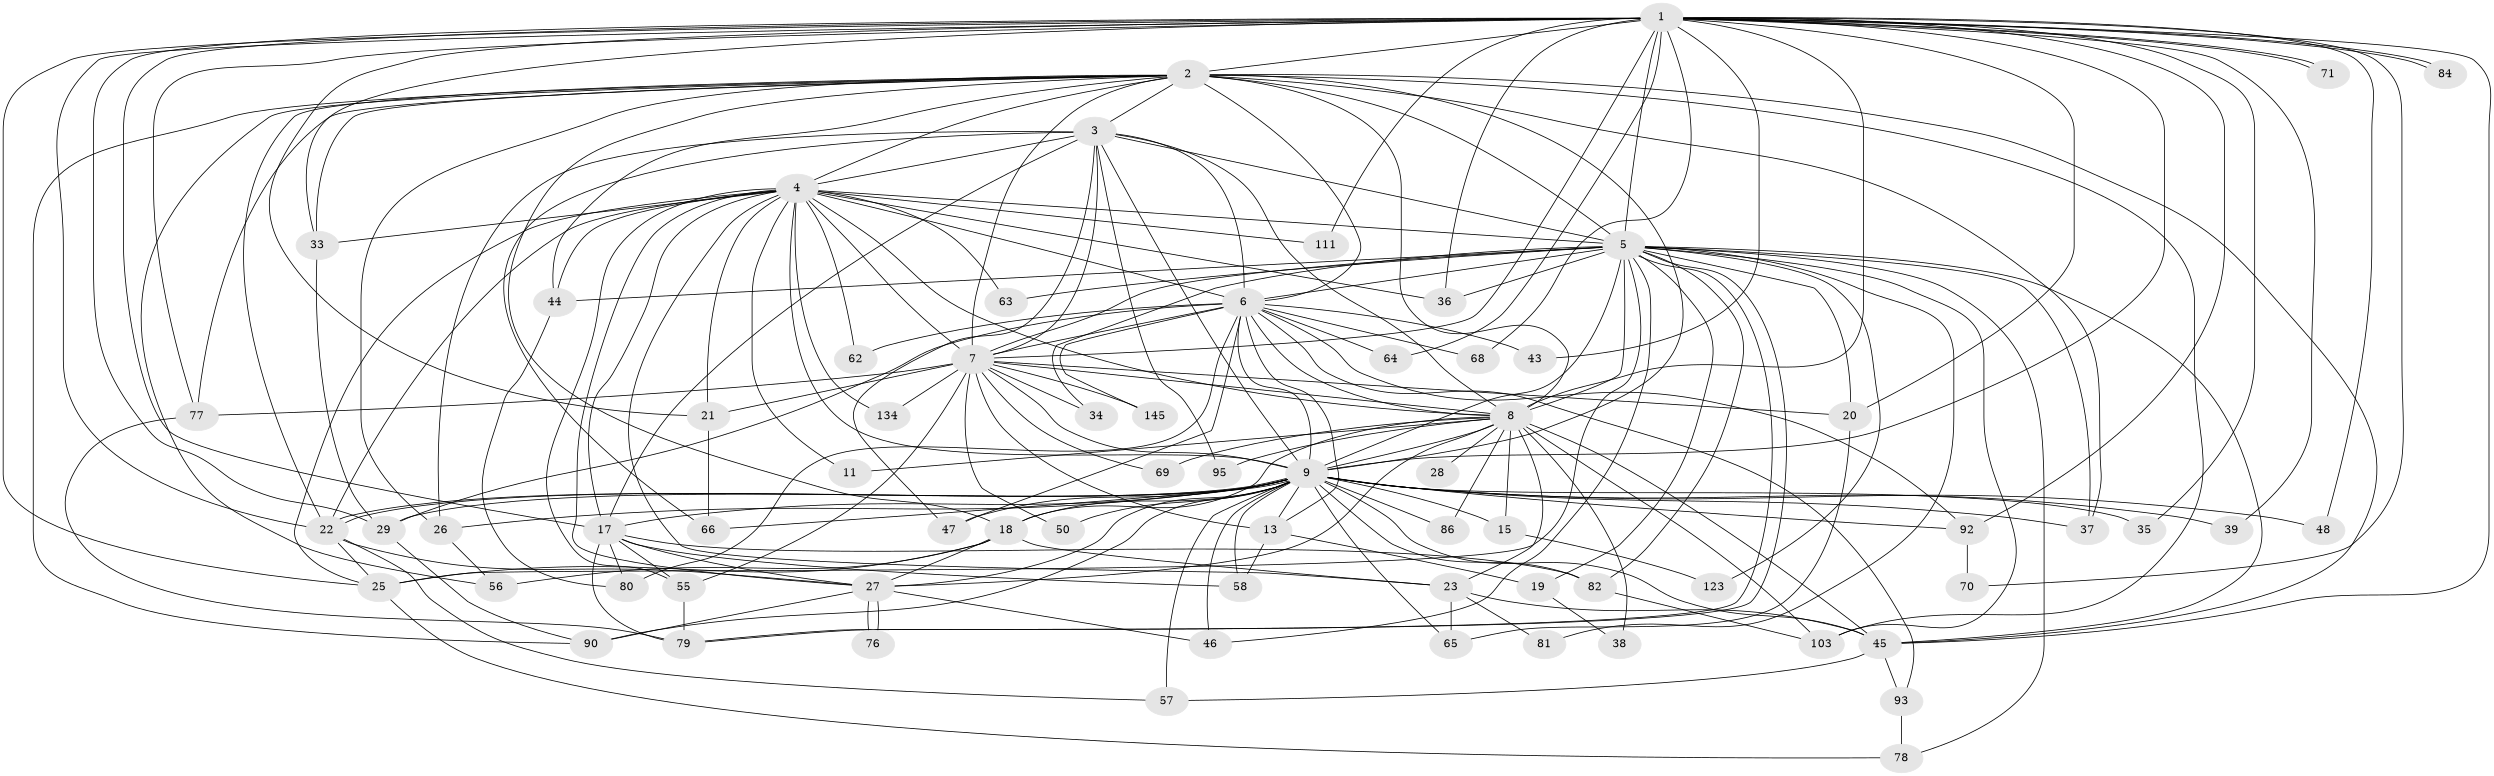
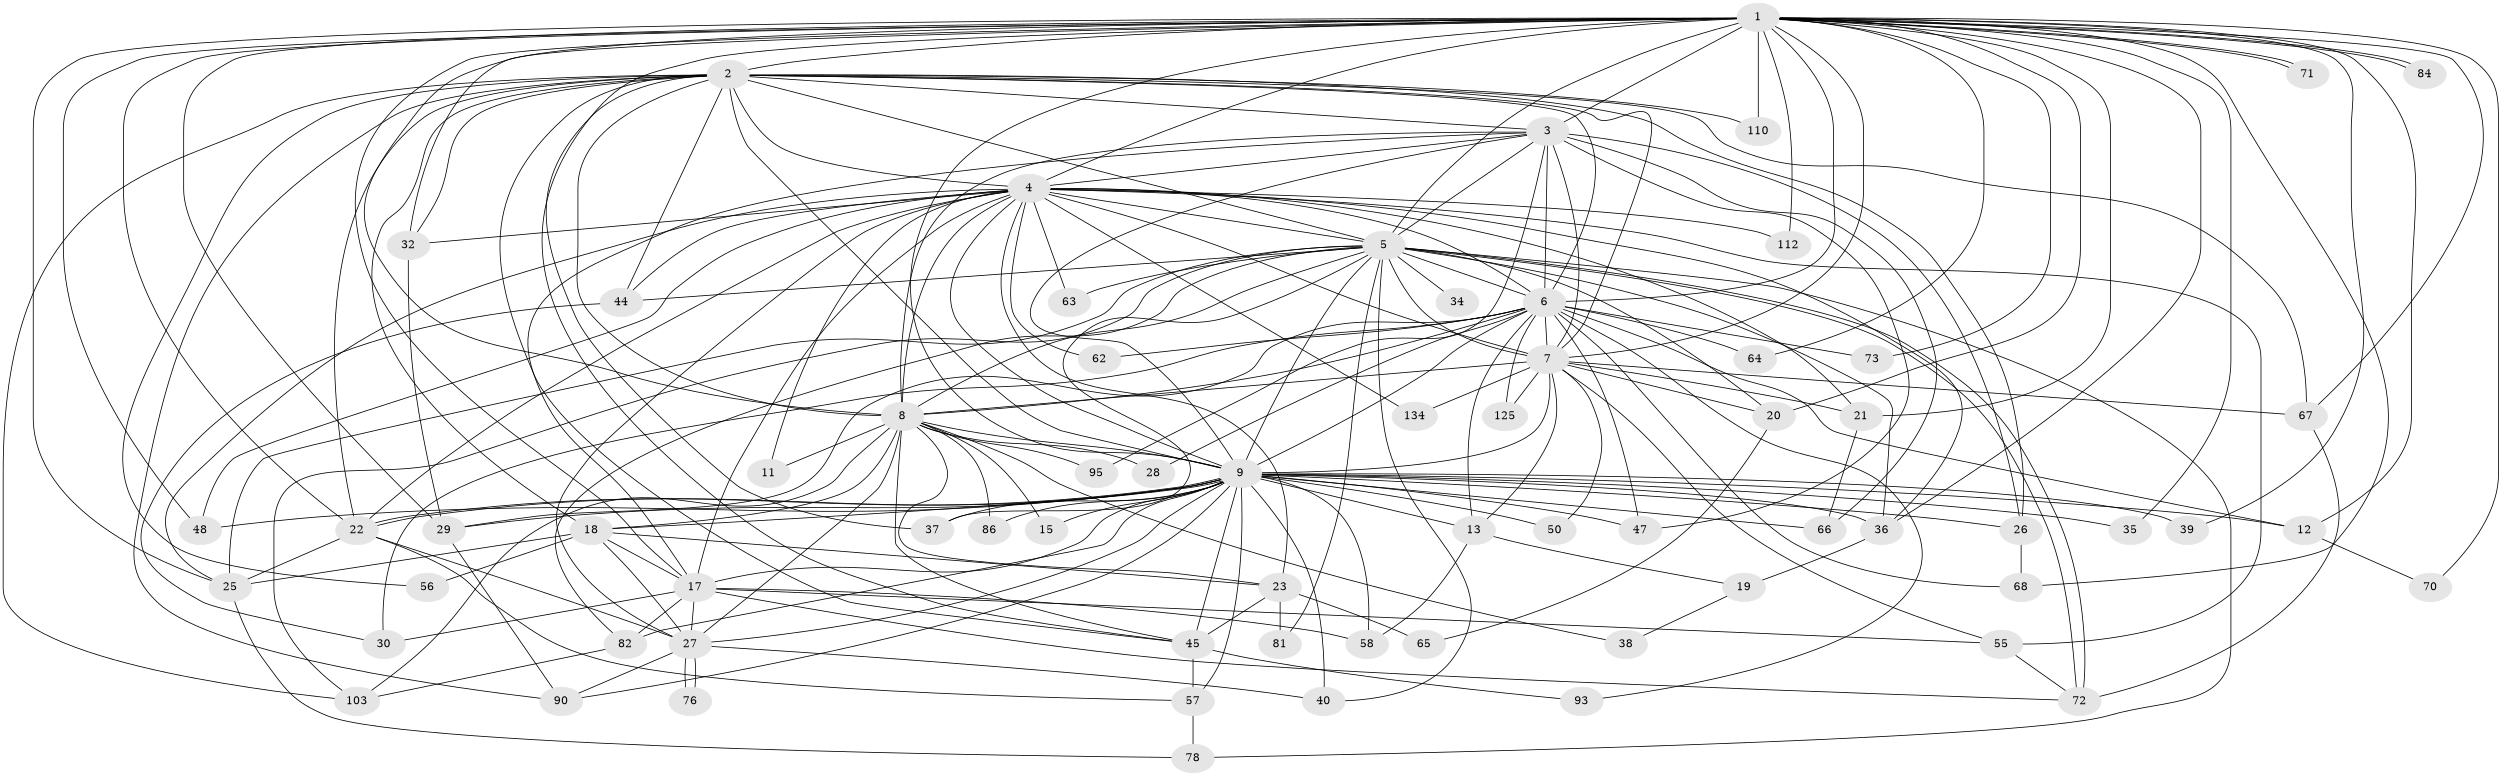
  graph {
    node [color=gray90 style=filled]
    1 [super="+30+10"]
    2
    3
    4 [super="+41"]
    5
    6
    7
    8 [super="+51+105"]
    9 [super="+96+14+31+108+136"]
-   12 [super="+52+33" label=92]
+   12 [super="+52+33"]
    17 [super="+42"]
    20 [super="+24"]
    21 [super="+100"]
    22 [super="+53+85"]
    25 [super="+143+60"]
    29 [super="+74+140+46"]
-   32 [super="+114" label=33]
+   32 [super="+114"]
    35 [super="+135"]
    36 [super="+54"]
    39
    45 [super="+94+99+92"]
    48 [super="+141"]
    64
    68 [super="+97"]
    70
    71
-   73 [label=43]
-   77 [super="+98+88"]
+   73
+   77 [super="+98+88" label=67]
    84
-   112 [label=111]
+   110
+   112
    n32 [label=18 super="+18+61+75+87"]
    26 [super="+91"]
    37 [super="+121"]
    44 [super="+116"]
    56
    90 [super="+139"]
    103 [super="+104"]
    47 [super="+89"]
    66
    95
    11
    23 [super="+43"]
    27 [super="+102+106+67+72"]
    55 [super="+133+115"]
    62
    63
    134
    19
    34
-   40 [label=46]
+   40
    78 [super="+130"]
-   79 [super="+83"]
+   79 [super="+83" label=72]
    81
    82
-   123
    13
    28
-   80
+   80 [label=30]
    93
-   125 [label=145]
+   125
    50
-   69
    15
    38
    86
    58
    n68 [label=57 super="+111"]
    65
    76
    1 -- 2 [weight=2]
+   1 -- 3 [weight=3]
+   1 -- 4 [weight=2]
    1 -- 5 [weight=3]
+   1 -- 6 [weight=2]
    1 -- 7 [weight=2]
    1 -- 8 [weight=2]
    1 -- 9 [weight=2]
    1 -- 12 [weight=2]
    1 -- 17
    1 -- 20
    1 -- 21 [weight=2]
    1 -- 22 [weight=2]
    1 -- 25
    1 -- 29 [weight=2]
    1 -- 32
    1 -- 35 [weight=2]
    1 -- 36
    1 -- 39
    1 -- 45
    1 -- 48
    1 -- 64
    1 -- 68
    1 -- 70
    1 -- 71
    1 -- 71
    1 -- 73
    1 -- 77
    1 -- 84
    1 -- 84
+   1 -- 110
    1 -- 112
    2 -- 3
    2 -- 4
    2 -- 5
    2 -- 6
    2 -- 7
    2 -- 8 [weight=2]
    2 -- 9 [weight=2]
    2 -- 22
    2 -- 32
    2 -- 45
    2 -- 77
+   2 -- 110
    2 -- n32
    2 -- 26
    2 -- 37
    2 -- 44
    2 -- 56
    2 -- 90
    2 -- 103
    3 -- 4
    3 -- 5
    3 -- 6
    3 -- 7
    3 -- 8
    3 -- 9
    3 -- 17
    3 -- 26
    3 -- 47
    3 -- 66
    3 -- 95
    4 -- 5
    4 -- 6 [weight=2]
    4 -- 7
    4 -- 8
    4 -- 9
    4 -- 17 [weight=2]
    4 -- 21
    4 -- 22
    4 -- 25
    4 -- 32
    4 -- 36
+   4 -- 48
    4 -- 112
    4 -- 44
    4 -- 11
    4 -- 23
    4 -- 27
    4 -- 55
    4 -- 62
    4 -- 63
    4 -- 134
    5 -- 6
    5 -- 7
    5 -- 8
    5 -- 9
    5 -- 20
    5 -- 25 [weight=2]
    5 -- 36
-   5 -- 45
    5 -- 37
    5 -- 44
    5 -- 103
    5 -- 63
-   5 -- 19
+   36 -- 19
    5 -- 34
    5 -- 40
    5 -- 78
    5 -- 79
    5 -- 79
    5 -- 81
    5 -- 82
-   5 -- 123
    6 -- 7
    6 -- 8
    6 -- 9 [weight=2]
    6 -- 12
    6 -- 29
    6 -- 64
    6 -- 68
    6 -- 73
    6 -- 47
    6 -- 62
    6 -- 13
+   6 -- 28
    6 -- 80
    6 -- 93
    6 -- 125
    7 -- 8
    7 -- 9
    7 -- 20
    7 -- 21
    7 -- 77
    7 -- 55
    7 -- 134
-   7 -- 34
    7 -- 13
    7 -- 125
    7 -- 50
-   7 -- 69
    8 -- 9 [weight=2]
    8 -- 45
    8 -- n32
    8 -- 103
    8 -- 95
    8 -- 11
    8 -- 23 [weight=2]
    8 -- 27
    8 -- 28
-   8 -- 69
    8 -- 15
    8 -- 38
    8 -- 86
    9 -- 12 [weight=3]
    9 -- 17
    9 -- 22 [weight=2]
    9 -- 22
    9 -- 29
    9 -- 35
-   9 -- 65
+   9 -- 36
    9 -- 39
    9 -- 45
    9 -- 48
    9 -- n32 [weight=2]
    9 -- 26
    9 -- 37
    9 -- 90
    9 -- 47
    9 -- 66
    9 -- 27
    9 -- 40
    9 -- 82
    9 -- 13
    9 -- 50
    9 -- 15
    9 -- 86
    9 -- 58
    9 -- n68
    12 -- 70
    17 -- 27
    17 -- 55
    17 -- 79
    17 -- 82
    17 -- 80
    17 -- 58
    20 -- 65
    21 -- 66
    22 -- 25
    22 -- 27
    22 -- n68
    25 -- 78
    29 -- 90
    32 -- 29
    45 -- 93
    45 -- n68
    77 -- 79
+   n32 -- 17
    n32 -- 25
    n32 -- 56
    n32 -- 23
    n32 -- 27
-   26 -- 56
+   26 -- 68
    44 -- 80
    23 -- 45
    23 -- 81
    23 -- 65
    27 -- 90
    27 -- 40
    27 -- 76
    27 -- 76
    55 -- 79
    19 -- 38
    82 -- 103
    13 -- 19
    13 -- 58
-   15 -- 123
-   93 -- 78
+   n68 -- 78
  }
